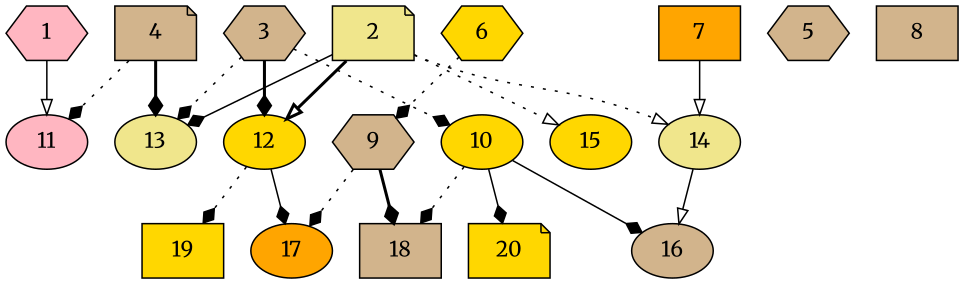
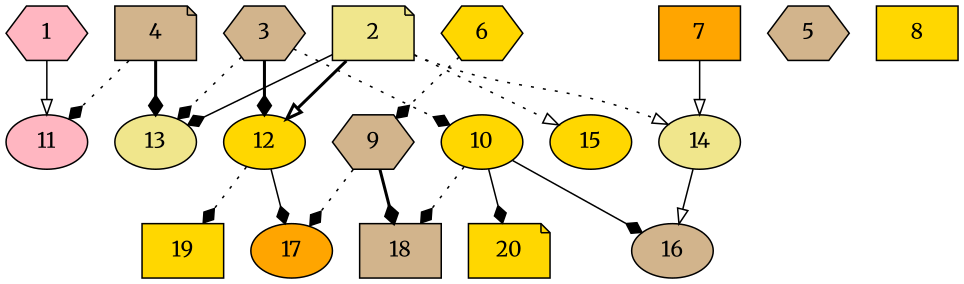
  digraph {
    fontname=Merriweather
    node [alpha=0.17 fillcolor=tan fontname=Merriweather shape=ellipse style=filled]
    edge [arrowhead=diamond fontname=Merriweather style=dotted]
    1 [expect_size=15126528 fillcolor=lightpink shape=hexagon]
    11 [expect_size=26677248 fillcolor=lightpink]
    2 [alpha=0.08 expect_size=25877504 fillcolor=khaki shape=note]
    12 [alpha=0.01 expect_size=18843648 fillcolor=gold]
    13 [alpha=0.13 expect_size=38849536 fillcolor=khaki]
    14 [alpha=0.07 expect_size=15065088 fillcolor=khaki]
    15 [expect_size=32647168 fillcolor=gold]
    17 [alpha=0.13 expect_size=35622912 fillcolor=orange]
    19 [alpha=0.08 expect_size=29156352 fillcolor=gold shape=box]
    16 [alpha=0.15 expect_size=29843456]
    3 [alpha=0.10 expect_size=38657024 shape=hexagon]
    10 [expect_size=29649920 fillcolor=gold]
    18 [alpha=0.01 expect_size=24876032 shape=box]
    20 [alpha=0.07 expect_size=49474560 fillcolor=gold shape=note]
    4 [alpha=0.07 expect_size=44129280 shape=note]
    5 [alpha=0.19 expect_size=44773376 shape=hexagon]
    6 [alpha=0.02 expect_size=51481600 fillcolor=gold shape=hexagon]
    9 [alpha=0.09 expect_size=43134976 shape=hexagon]
    7 [alpha=0.15 expect_size=31111168 fillcolor=orange shape=box]
-   8 [alpha=0.02 expect_size=5620736 shape=box]
+   8 [alpha=0.02 expect_size=5620736 fillcolor=gold shape=box]
    1 -> 11 [arrowhead=onormal style=solid]
    2 -> 12 [arrowhead=onormal style=bold]
    2 -> 13 [style=solid]
    2 -> 14 [arrowhead=onormal]
    2 -> 15 [arrowhead=onormal]
    12 -> 17 [style=solid]
    12 -> 19
    14 -> 16 [arrowhead=onormal style=solid]
    3 -> 12 [style=bold]
    3 -> 13
    3 -> 10
    10 -> 16 [style=solid]
    10 -> 18
    10 -> 20 [style=solid]
    4 -> 11
    4 -> 13 [style=bold]
    6 -> 9
    9 -> 17
    9 -> 18 [style=bold]
    7 -> 14 [arrowhead=onormal style=solid]
  }
